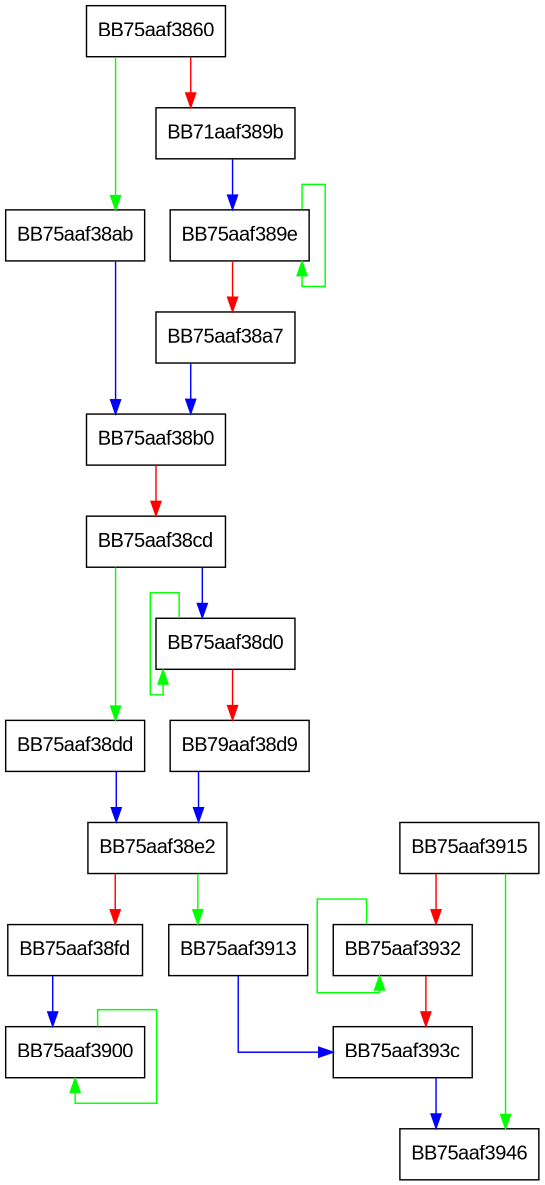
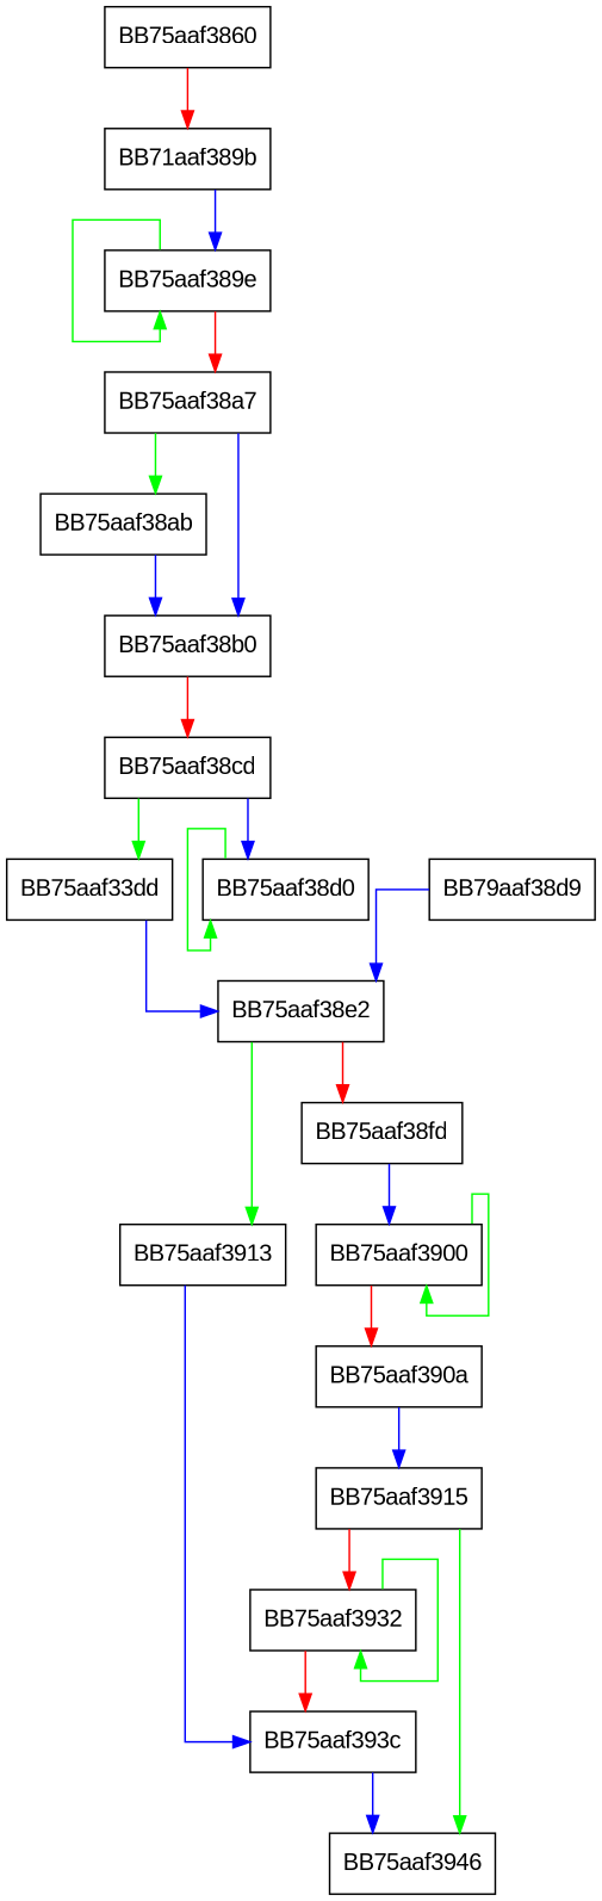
  digraph {
    fontname="Liberation Sans"
    splines=ortho
    node [fontname="Liberation Sans" shape=box]
    edge [color=blue fontname="Liberation Sans"]
    BB75aaf3860
    BB75aaf38ab
    n3 [label=BB71aaf389b]
    BB75aaf38b0
    BB75aaf389e
    BB75aaf38cd
    BB75aaf38a7
-   BB75aaf38dd
+   BB75aaf38dd [label=BB75aaf33dd]
    BB75aaf38e2
    BB75aaf38d0
    BB75aaf3913
    BB75aaf38fd
    n13 [label=BB79aaf38d9]
    BB75aaf393c
    BB75aaf3900
    BB75aaf3915
    BB75aaf3946
    BB75aaf3932
-   BB75aaf3860 -> BB75aaf38ab [color=green]
+   BB75aaf390a
+   BB75aaf38a7 -> BB75aaf38ab [color=green]
    BB75aaf3860 -> n3 [color=red]
    BB75aaf38ab -> BB75aaf38b0
    n3 -> BB75aaf389e
    BB75aaf38b0 -> BB75aaf38cd [color=red]
    BB75aaf389e -> BB75aaf389e [color=green]
    BB75aaf389e -> BB75aaf38a7 [color=red]
    BB75aaf38cd -> BB75aaf38dd [color=green]
    BB75aaf38cd -> BB75aaf38d0
    BB75aaf38a7 -> BB75aaf38b0
    BB75aaf38dd -> BB75aaf38e2
    BB75aaf38e2 -> BB75aaf3913 [color=green]
    BB75aaf38e2 -> BB75aaf38fd [color=red]
    BB75aaf38d0 -> BB75aaf38d0 [color=green]
-   BB75aaf38d0 -> n13 [color=red]
    BB75aaf3913 -> BB75aaf393c
    BB75aaf38fd -> BB75aaf3900
    n13 -> BB75aaf38e2
    BB75aaf393c -> BB75aaf3946
    BB75aaf3900 -> BB75aaf3900 [color=green]
+   BB75aaf3900 -> BB75aaf390a [color=red]
    BB75aaf3915 -> BB75aaf3946 [color=green]
    BB75aaf3915 -> BB75aaf3932 [color=red]
    BB75aaf3932 -> BB75aaf393c [color=red]
    BB75aaf3932 -> BB75aaf3932 [color=green]
+   BB75aaf390a -> BB75aaf3915
  }
